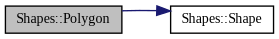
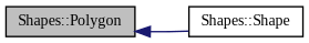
  digraph {
    rankdir=LR
    fontname="Liberation Serif"
    node [color=black fontname="Liberation Serif" fontsize=10 shape=record style=filled]
    n1 [fillcolor=grey75 fontcolor=black height=0.2 label="Shapes::Polygon" width=0.4]
    n2 [fillcolor=white height=0.2 label="Shapes::Shape" width=0.4]
-   n2 -> n1 [color=midnightblue dir=back fontname="Liberation Serif" fontsize=10 labelfontname=Helvetica labelfontsize=10 style=solid]
+   n1 -> n2 [color=midnightblue dir=back fontname="Liberation Serif" fontsize=10 labelfontname=Helvetica labelfontsize=10 style=solid]
  }
